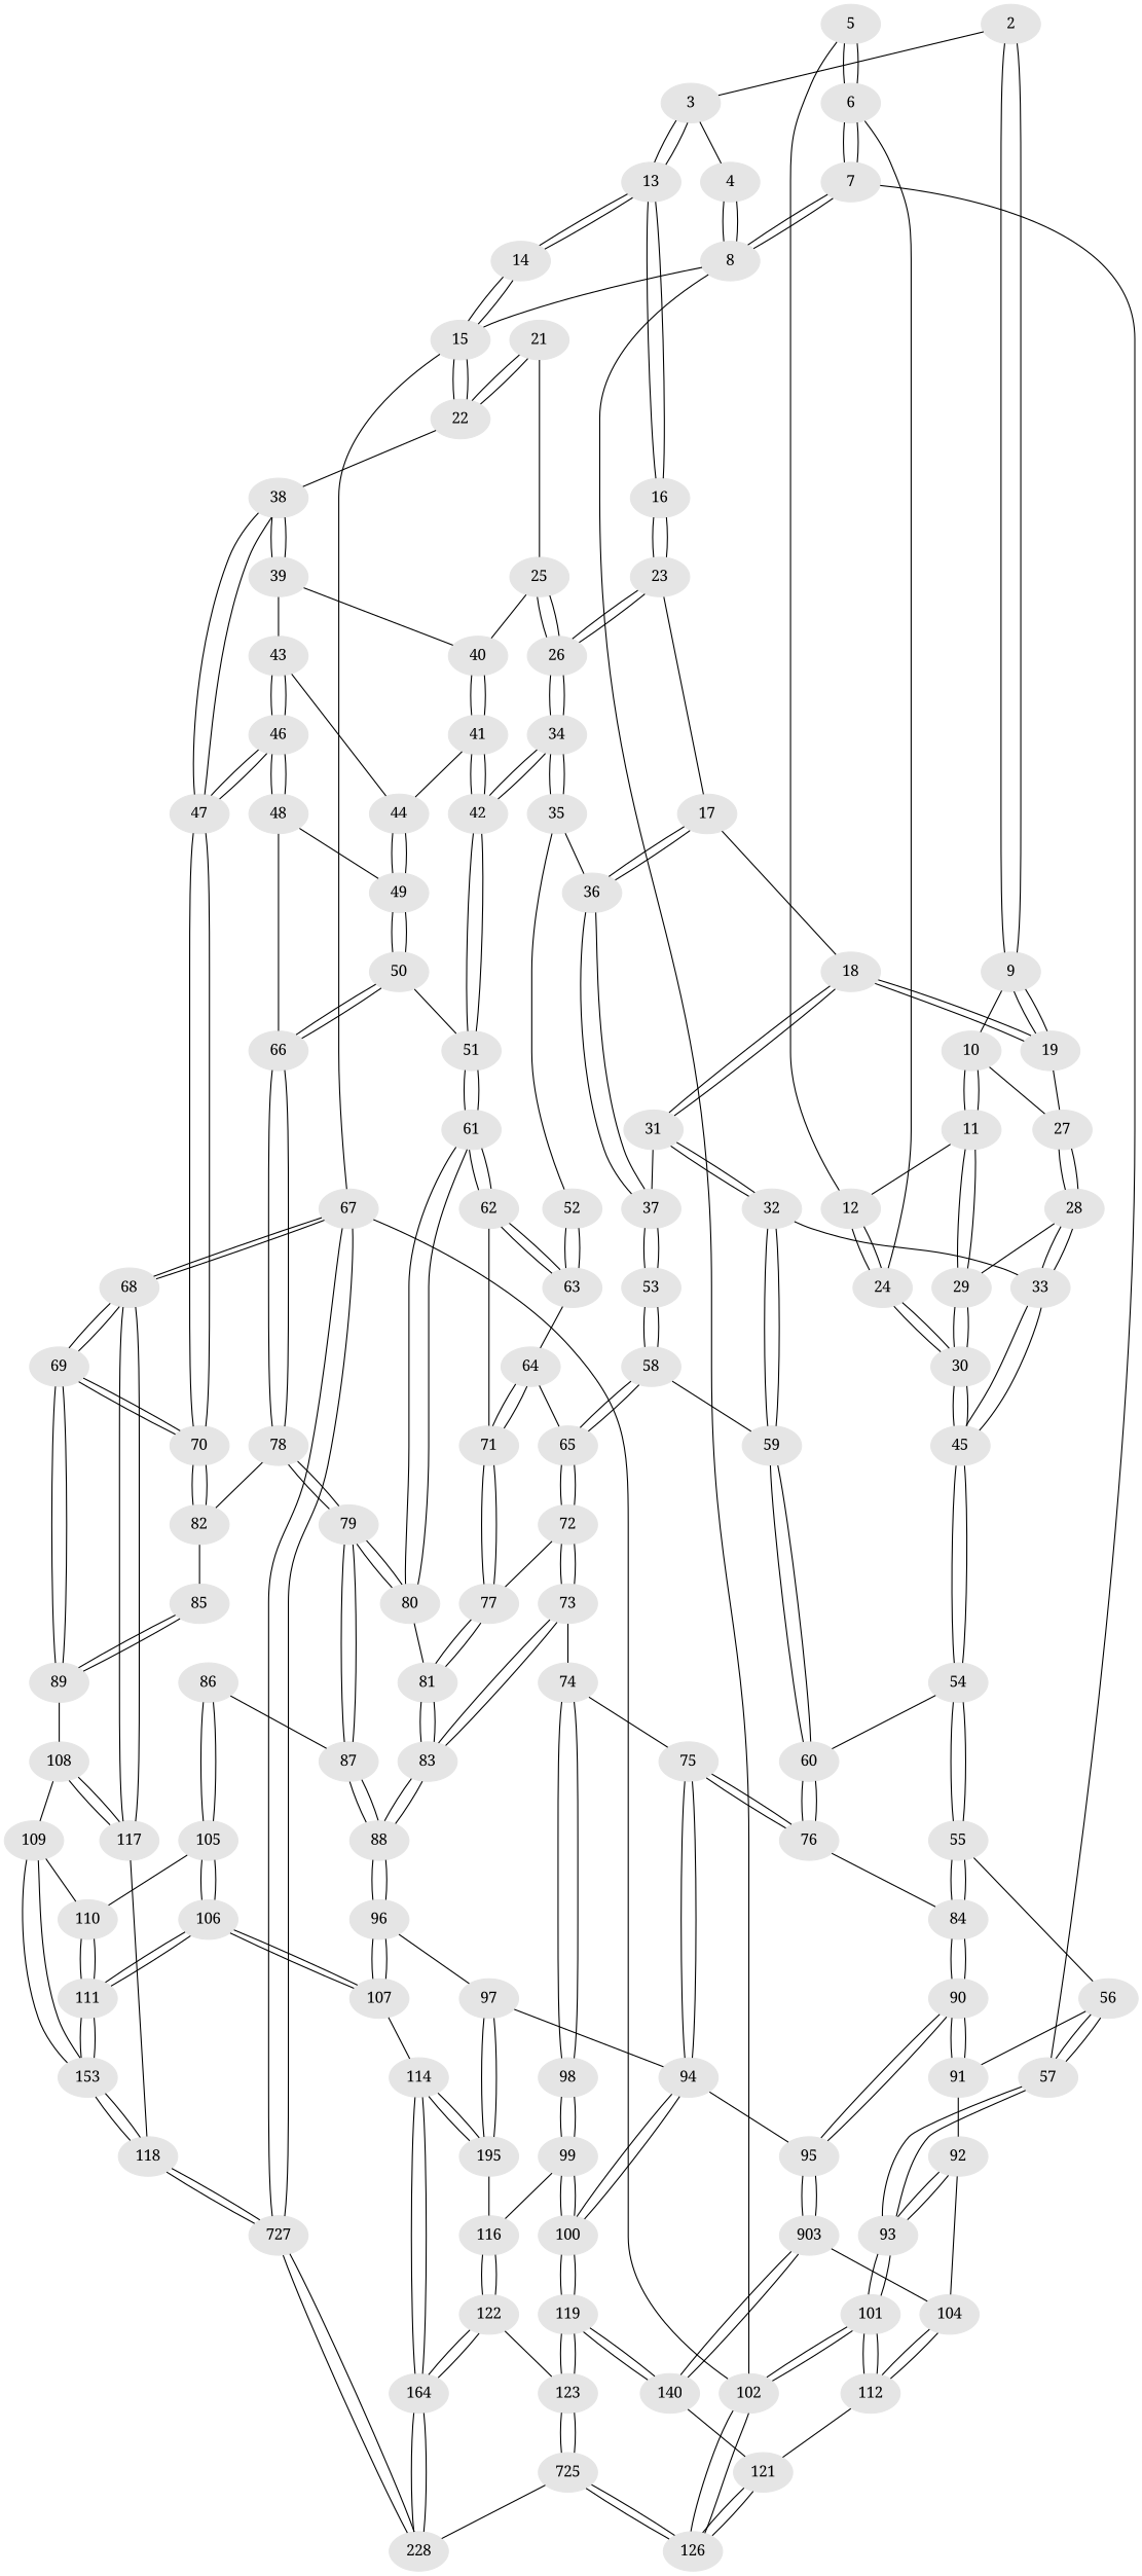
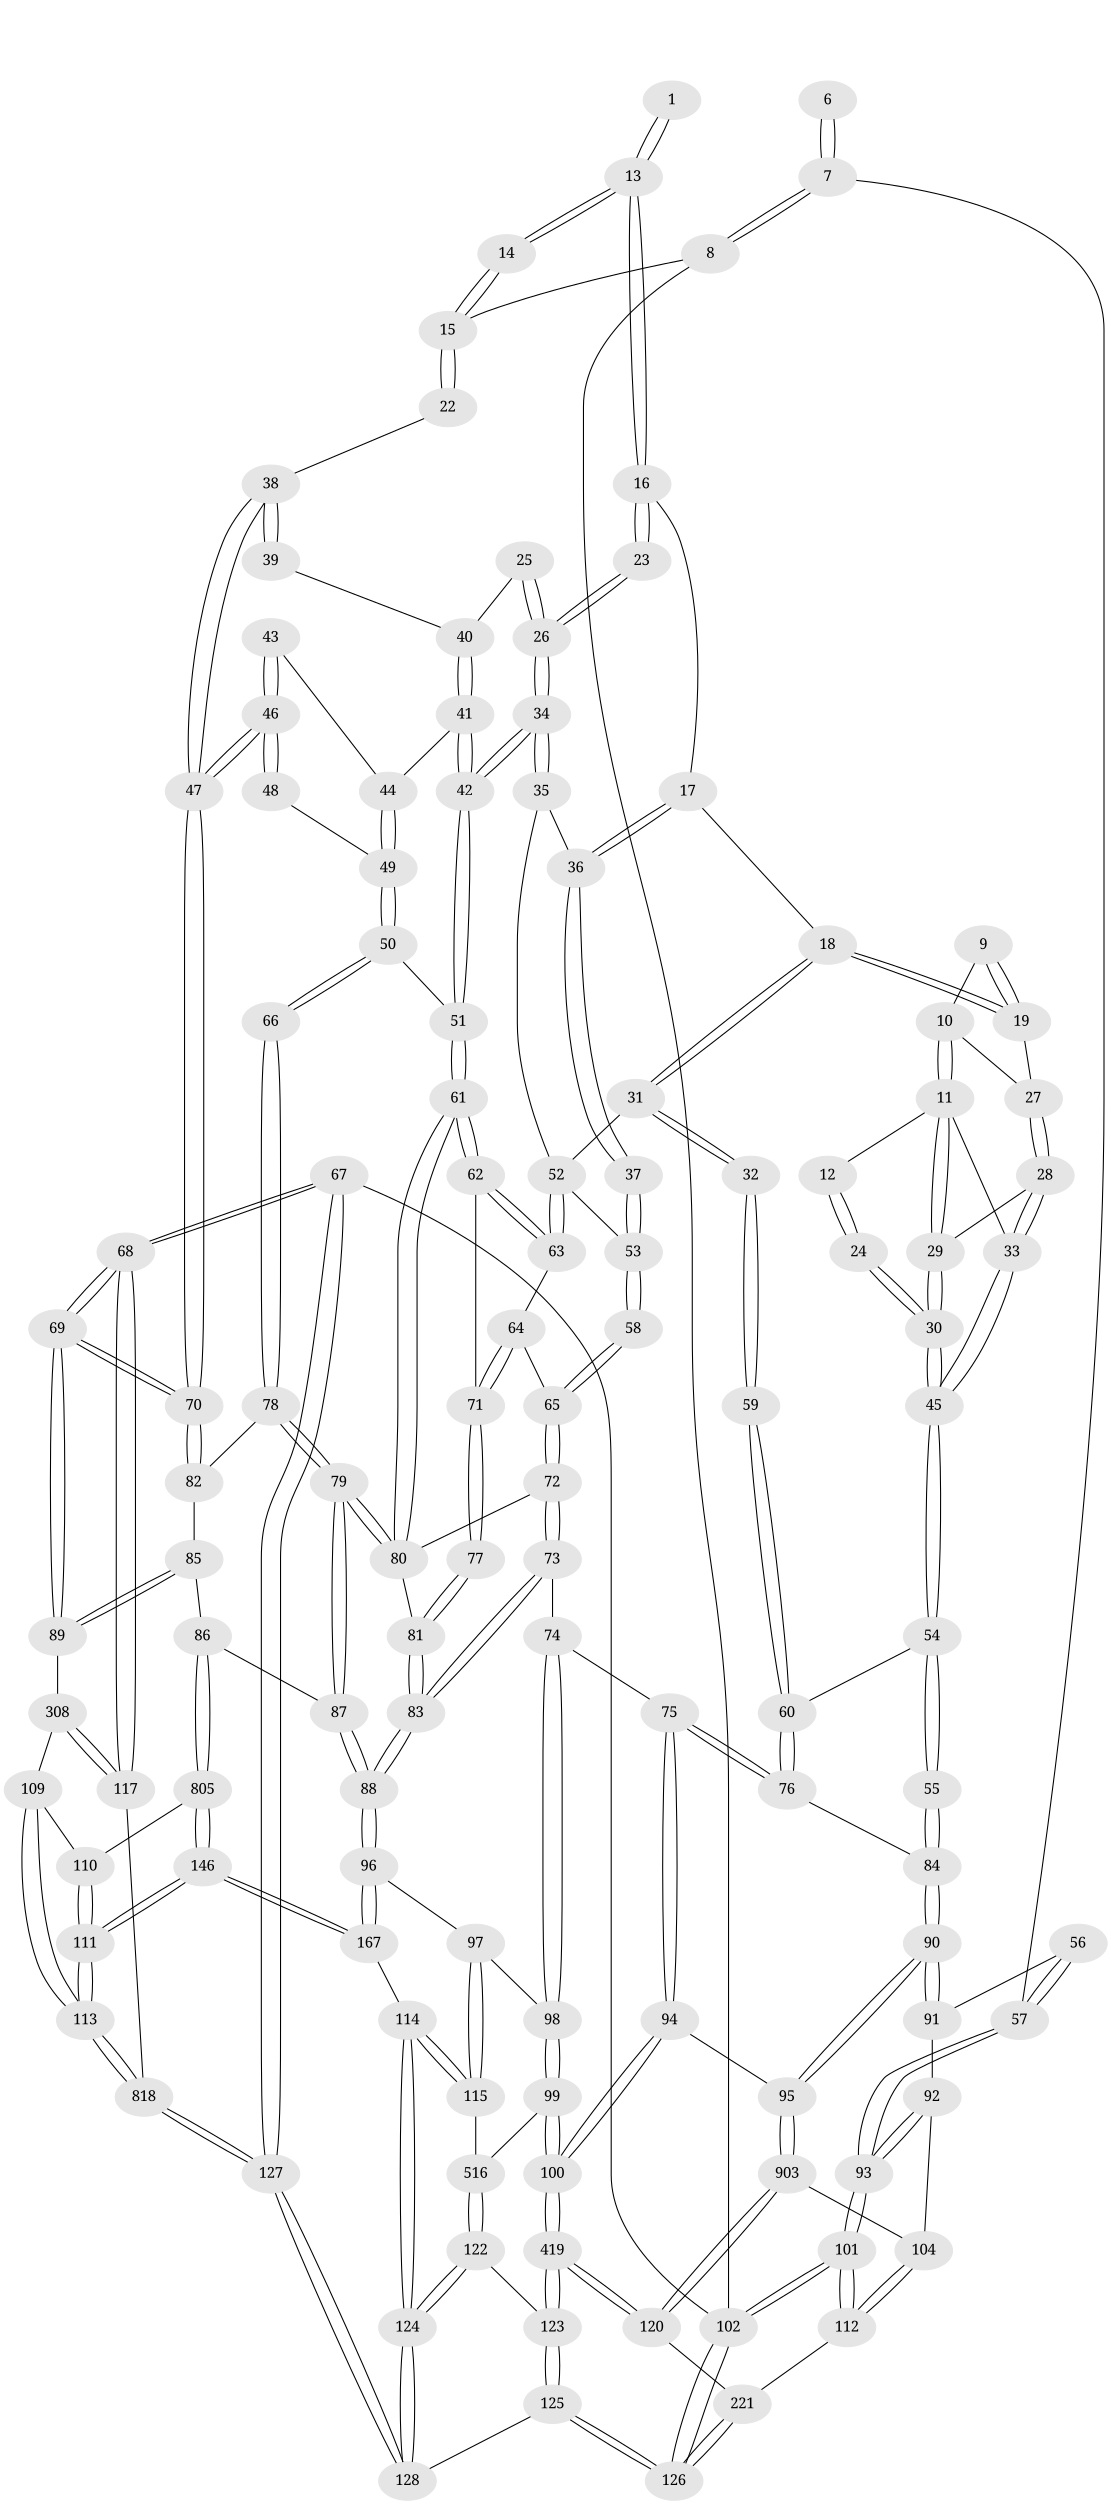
  graph {
    fontname="Noto Serif"
    node [color=gray90 fontname="Noto Serif" style=filled]
    edge [fontname="Noto Serif"]
-   2
-   3
+   3 [label=1]
    9
-   5
    6
    12
-   4
    13
    10
    19
    8
    14
    16
    15
    102
    7
    24
    57
    30
    93
    22
    67
    126
    11
    27
    29
    28
    17
    23
    38
    68
-   127 [label=727]
+   127
    18
    36
    26
    31
    37
    32
-   21
    25
    40
    39
    47
    34
    45
    41
    35
    42
    33
    54
    59
    53
    60
    52
    51
    63
    58
    43
    70
    44
    46
    49
    61
    48
    50
    55
    66
    82
    78
    62
    80
    64
    65
    56
    84
    76
    91
    90
    92
    101
    72
    71
    81
    77
    73
    79
    69
    117
-   128 [label=228]
+   128
    89
-   118
-   108
+   118 [label=818]
+   108 [label=308]
    85
    74
    83
    75
    98
    88
    94
    99
    95
    100
    87
    86
    96
-   105
-   106
+   105 [label=805]
+   106 [label=146]
    110
    97
-   107
+   107 [label=167]
    109
    n112 [label=903]
    104
    112
-   119
-   120 [label=140]
-   115 [label=195]
+   119 [label=419]
+   120
+   115
    114
-   116
+   116 [label=516]
    122
    123
-   121
+   121 [label=221]
    111
-   113 [label=153]
-   124 [label=164]
-   125 [label=725]
-   2 -- 3
-   2 -- 9
-   2 -- 9
-   3 -- 4
+   113
+   124
+   125
    3 -- 13
    3 -- 13
    9 -- 10
    9 -- 19
    9 -- 19
-   5 -- 6
-   5 -- 6
-   5 -- 12
    6 -- 7
    6 -- 7
-   6 -- 24
    12 -- 24
    12 -- 24
-   4 -- 8
-   4 -- 8
    13 -- 14
    13 -- 14
    13 -- 16
    13 -- 16
    10 -- 11
    10 -- 11
    10 -- 27
    19 -- 27
    8 -- 15
    8 -- 102
    14 -- 15
    14 -- 15
-   23 -- 17
+   16 -- 17
    16 -- 23
    16 -- 23
    15 -- 22
    15 -- 22
-   15 -- 67
    102 -- 126
    102 -- 126
    7 -- 8
    7 -- 8
    7 -- 57
    24 -- 30
    24 -- 30
    57 -- 93
    57 -- 93
    30 -- 45
    30 -- 45
    93 -- 101
    93 -- 101
    22 -- 38
    67 -- 102
    67 -- 68
    67 -- 68
    67 -- 127
    67 -- 127
    11 -- 12
    11 -- 29
    11 -- 29
    27 -- 28
    27 -- 28
    29 -- 30
    29 -- 30
    28 -- 29
    28 -- 33
    28 -- 33
    17 -- 18
    17 -- 36
    17 -- 36
    23 -- 26
    23 -- 26
    38 -- 39
    38 -- 39
    38 -- 47
    38 -- 47
    68 -- 69
    68 -- 69
    68 -- 117
    68 -- 117
    127 -- 128
    127 -- 128
    18 -- 19
    18 -- 19
    18 -- 31
    18 -- 31
    36 -- 37
    36 -- 37
    26 -- 34
    26 -- 34
-   31 -- 37
+   31 -- 52
    31 -- 32
    31 -- 32
    37 -- 53
    37 -- 53
-   32 -- 33
+   11 -- 33
    32 -- 59
    32 -- 59
-   21 -- 22
-   21 -- 22
-   21 -- 25
    25 -- 26
    25 -- 26
    25 -- 40
    40 -- 41
    40 -- 41
    39 -- 40
-   39 -- 43
    47 -- 70
    47 -- 70
    34 -- 35
    34 -- 35
    34 -- 42
    34 -- 42
    45 -- 54
    45 -- 54
    41 -- 42
    41 -- 42
    41 -- 44
    35 -- 36
    35 -- 52
    42 -- 51
    42 -- 51
    33 -- 45
    33 -- 45
    54 -- 60
    54 -- 55
    54 -- 55
    59 -- 60
    59 -- 60
    53 -- 58
    53 -- 58
    60 -- 76
    60 -- 76
+   52 -- 53
    52 -- 63
    52 -- 63
    51 -- 61
    51 -- 61
    63 -- 64
-   58 -- 59
    58 -- 65
    58 -- 65
    43 -- 44
    43 -- 46
    43 -- 46
    70 -- 82
    70 -- 82
    44 -- 49
    44 -- 49
    46 -- 47
    46 -- 47
    46 -- 48
    46 -- 48
    49 -- 50
    49 -- 50
    61 -- 62
    61 -- 62
    61 -- 80
    61 -- 80
    48 -- 49
-   48 -- 66
    50 -- 51
    50 -- 66
    50 -- 66
-   55 -- 56
    55 -- 84
    55 -- 84
    66 -- 78
    66 -- 78
    82 -- 85
    78 -- 82
    78 -- 79
    78 -- 79
    62 -- 63
    62 -- 63
    62 -- 71
    80 -- 81
    64 -- 65
    64 -- 71
    64 -- 71
    65 -- 72
    65 -- 72
    56 -- 57
    56 -- 57
    56 -- 91
    84 -- 90
    84 -- 90
    76 -- 84
    91 -- 92
    90 -- 91
    90 -- 91
    90 -- 95
    90 -- 95
    92 -- 93
    92 -- 93
    92 -- 104
    101 -- 102
    101 -- 102
    101 -- 112
    101 -- 112
-   72 -- 77
+   72 -- 80
    72 -- 73
    72 -- 73
    71 -- 77
    71 -- 77
    81 -- 83
    81 -- 83
    77 -- 81
    77 -- 81
    73 -- 74
    73 -- 83
    73 -- 83
    79 -- 80
    79 -- 80
    79 -- 87
    79 -- 87
    69 -- 70
    69 -- 70
    69 -- 89
    69 -- 89
    117 -- 118
    89 -- 108
    118 -- 127
    118 -- 127
    108 -- 117
    108 -- 117
    108 -- 109
    85 -- 89
    85 -- 89
+   85 -- 86
    74 -- 75
    74 -- 98
    74 -- 98
    83 -- 88
    83 -- 88
    75 -- 76
    75 -- 76
    75 -- 94
    75 -- 94
    98 -- 99
    98 -- 99
    88 -- 96
    88 -- 96
    94 -- 95
    94 -- 100
    94 -- 100
    99 -- 100
    99 -- 100
    99 -- 116
    95 -- n112
    95 -- n112
    100 -- 119
    100 -- 119
    87 -- 88
    87 -- 88
    86 -- 87
    86 -- 105
    86 -- 105
    96 -- 97
    96 -- 107
    96 -- 107
    105 -- 106
    105 -- 106
    105 -- 110
    106 -- 107
    106 -- 107
    106 -- 111
    106 -- 111
    110 -- 111
    110 -- 111
-   97 -- 94
+   97 -- 98
    97 -- 115
    97 -- 115
    107 -- 114
    109 -- 110
    109 -- 113
    109 -- 113
    n112 -- 104
    n112 -- 120
    n112 -- 120
    104 -- 112
    104 -- 112
    112 -- 121
    119 -- 120
    119 -- 120
    119 -- 123
    119 -- 123
    120 -- 121
    115 -- 116
    114 -- 115
    114 -- 115
    114 -- 124
    114 -- 124
    116 -- 122
    116 -- 122
    122 -- 123
    122 -- 124
    122 -- 124
    123 -- 125
    123 -- 125
    121 -- 126
    121 -- 126
    111 -- 113
    111 -- 113
    113 -- 118
    113 -- 118
    124 -- 128
    124 -- 128
    125 -- 126
    125 -- 126
    125 -- 128
  }
